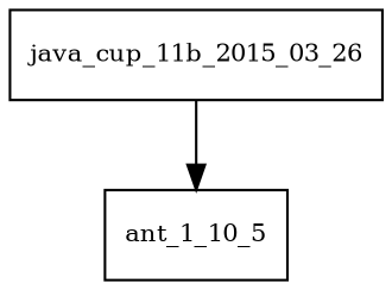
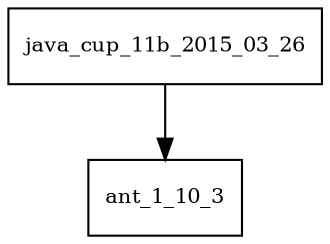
  digraph {
    node [fontsize=10.0 shape=box]
    java_cup_11b_2015_03_26
-   ant_1_10_3 [label=ant_1_10_5]
+   ant_1_10_3
    java_cup_11b_2015_03_26 -> ant_1_10_3
  }
